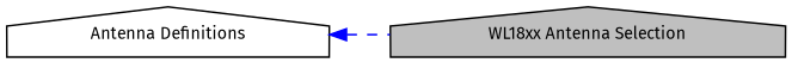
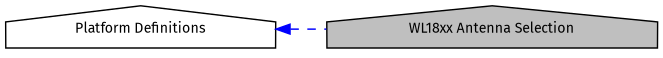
  digraph {
    rankdir=LR
    fontname="Fira Sans"
    node [color=black fontname="Fira Sans" fontsize=10 shape=house style=filled]
-   n1 [fillcolor=white height=0.2 label="Antenna Definitions" width=0.4]
+   n1 [fillcolor=white height=0.2 label="Platform Definitions" width=0.4]
    n2 [fillcolor=grey75 fontcolor=black height=0.2 label="WL18xx Antenna Selection" width=0.4]
    n1 -> n2 [dir=back fontname="Fira Sans" fontsize=10 labelfontname=Helvetica labelfontsize=10 shape=plaintext style=dashed color=blue]
  }
